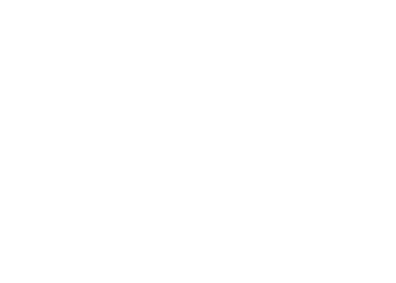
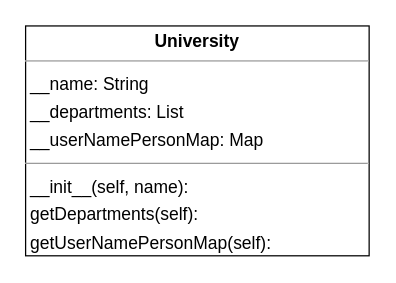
  <mxCell id="0" />
  <mxCell id="1" parent="0" />
+ <mxCell id="2" value="&lt;p style=&quot;margin:0px;margin-top:4px;text-align:center;&quot;&gt;&lt;b&gt;University&lt;/b&gt;&lt;/p&gt;&lt;hr size=&quot;1&quot;&gt;&lt;p style=&quot;margin:0 0 0 4px;line-height:1.6;&quot;&gt; __name: String&lt;br&gt; __departments: List&lt;br&gt; __userNamePersonMap: Map&lt;/p&gt;&lt;hr size=&quot;1&quot;&gt;&lt;p style=&quot;margin:0 0 0 4px;line-height:1.6;&quot;&gt; __init__(self, name): &lt;br&gt; getDepartments(self): &lt;br&gt; getUserNamePersonMap(self): &lt;/p&gt;" style="verticalAlign=top;align=left;overflow=fill;fontSize=14;fontFamily=Helvetica;html=1;rounded=0;shadow=0;comic=0;labelBackgroundColor=none;strokeWidth=1;" parent="1" vertex="1"><mxGeometry x="20" y="20" width="275" height="184" as="geometry" /></mxCell>
